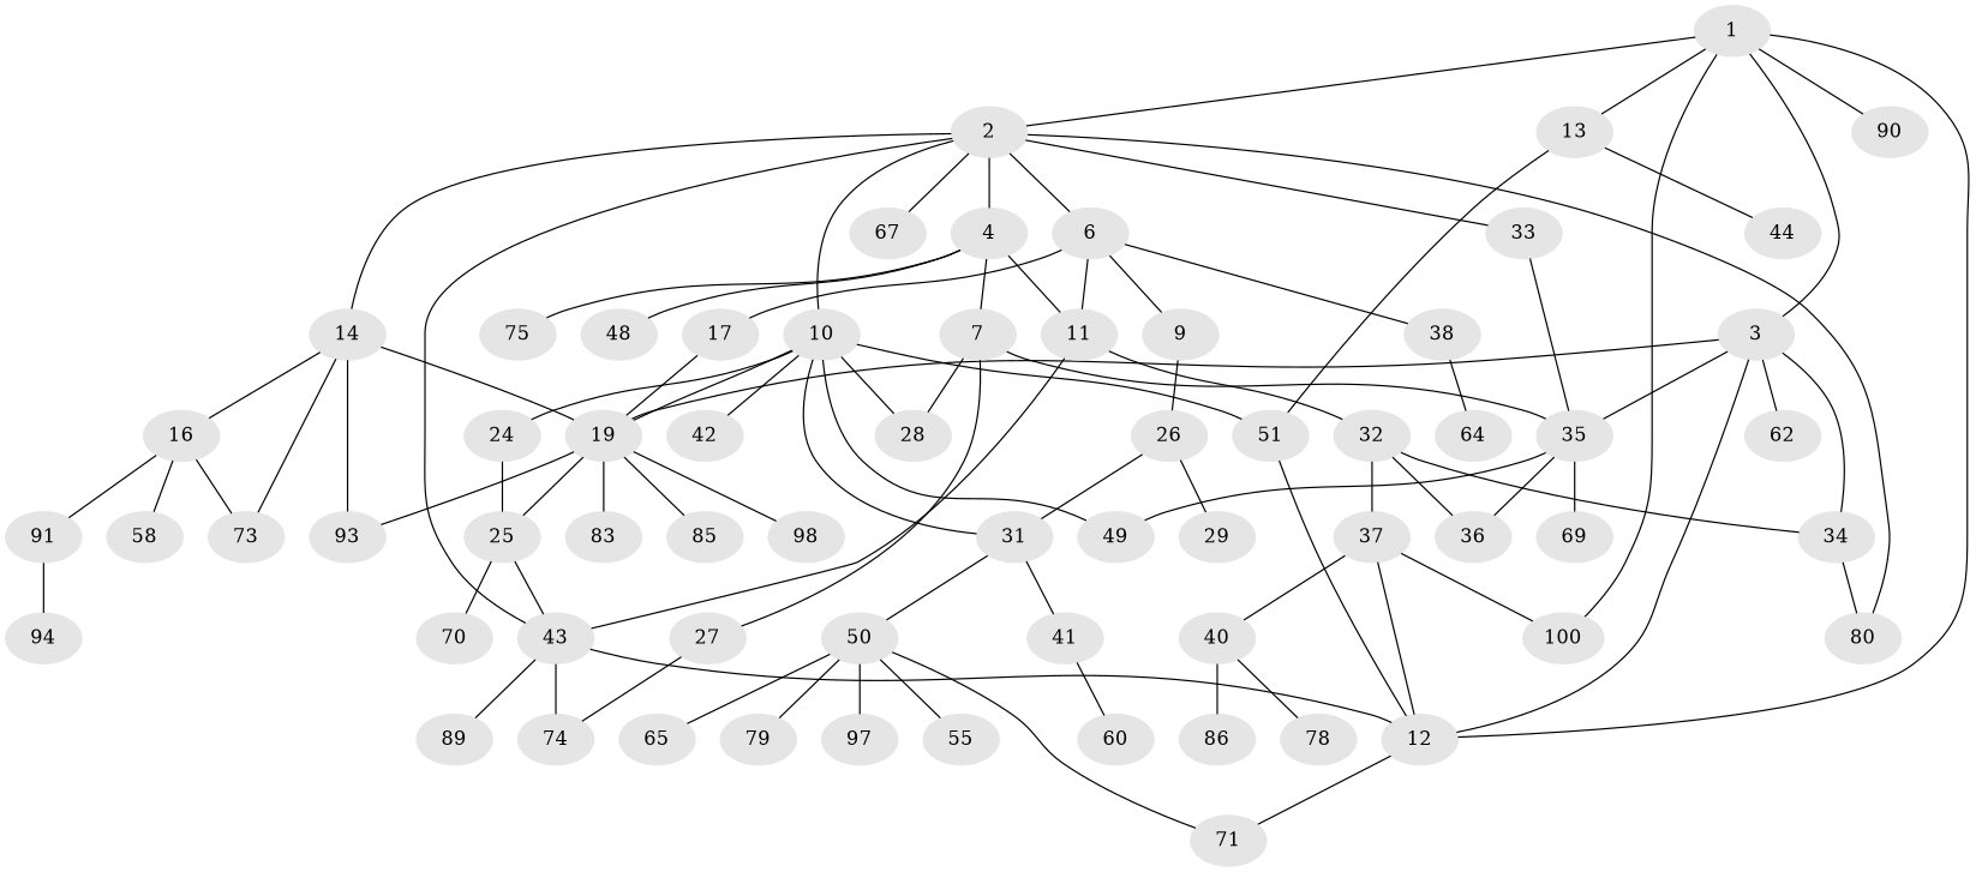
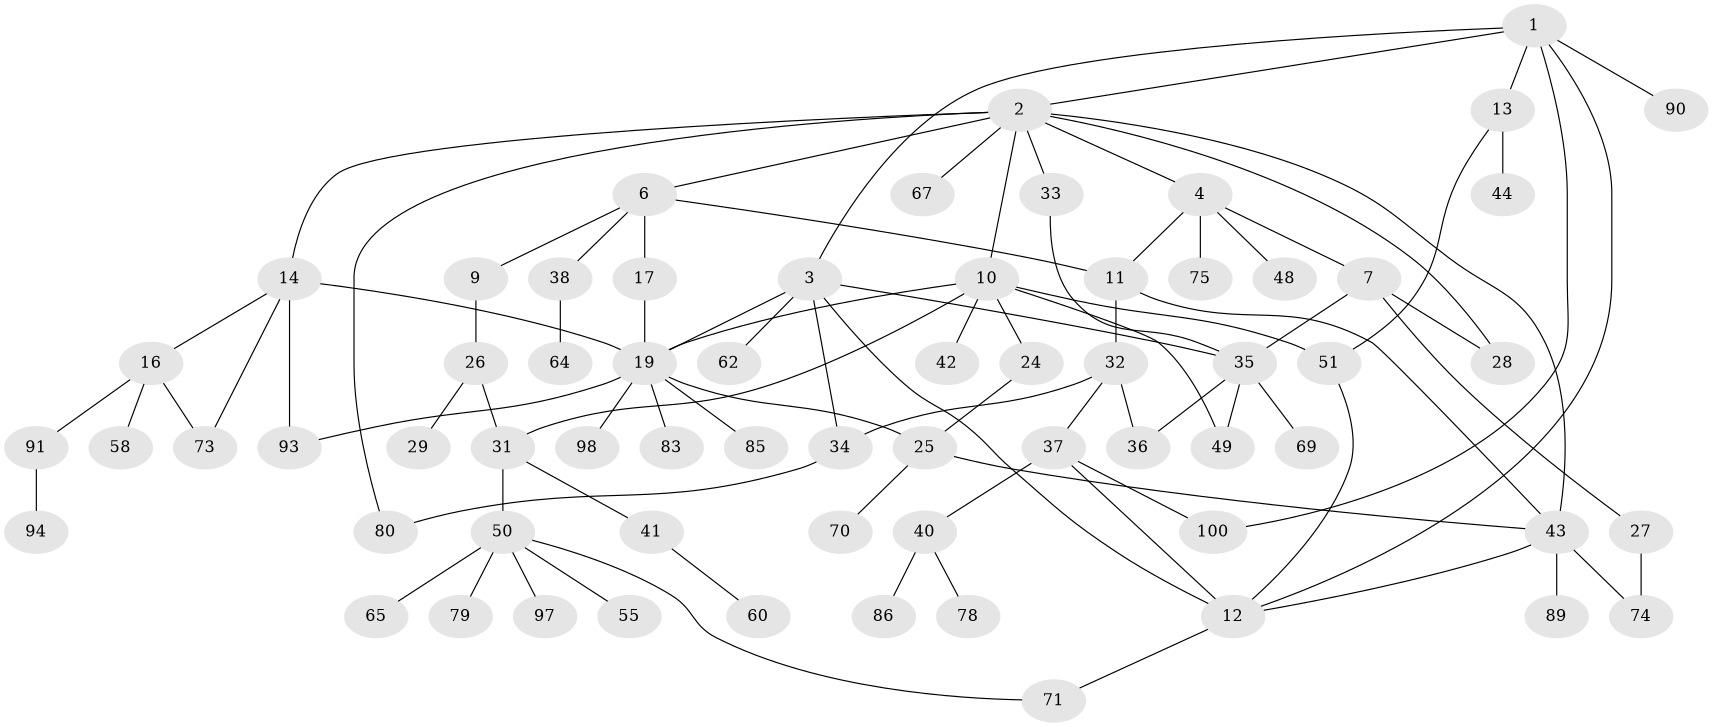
  graph {
    node [color=gray90 style=filled]
    1 [super="+12"]
    2 [super="+5"]
    3 [super="+21"]
    13 [super="+15"]
    n5 [label=12 super="+72"]
    90
    100
    4 [super="+22"]
    6 [super="+8"]
    10 [super="+30"]
    14 [super="+47"]
    28
    33 [super="+66"]
    43 [super="+87"]
    67
    80
    19 [super="+23"]
    34 [super="+92"]
    35 [super="+68"]
    62
    51 [super="+95"]
    44 [super="+45"]
    71 [super="+99"]
    7 [super="+53"]
    11 [super="+20"]
    48
    75
    9
    17 [super="+18"]
    38
    24 [super="+81"]
    31 [super="+77"]
    42 [super="+59"]
    49 [super="+54"]
    16 [super="+56"]
    73 [super="+96"]
    93
    74 [super="+84"]
    89
    25 [super="+57"]
    83
    85
    98
    36
    69
    27
    32 [super="+63"]
    26
    64
    29 [super="+88"]
    41
    50 [super="+82"]
    37 [super="+39"]
    58
    91
    94
    70
    60 [super="+76"]
    55 [super="+61"]
    65
    79
    97
    40 [super="+46"]
    78
    86
    1 -- 2
    1 -- 3
    1 -- 13
    1 -- n5
    1 -- 90
    1 -- 100
    2 -- 4
    2 -- 6
    2 -- 10
    2 -- 14
-   10 -- 28
+   2 -- 28
    2 -- 33
    2 -- 43
    2 -- 67
    2 -- 80
    3 -- n5
    3 -- 19
    3 -- 34
    3 -- 35
    3 -- 62
    13 -- 51
    13 -- 44
    n5 -- 71
    4 -- 7
    4 -- 11
    4 -- 48
    4 -- 75
    6 -- 11
    6 -- 9
    6 -- 17
    6 -- 38
    10 -- 19
    10 -- 51
    10 -- 24
    10 -- 31
    10 -- 42
    10 -- 49
    14 -- 19
    14 -- 16
    14 -- 73
    14 -- 93
    33 -- 35
    43 -- n5
    43 -- 74
    43 -- 89
    19 -- 93
    19 -- 25
    19 -- 83
    19 -- 85
    19 -- 98
    34 -- 80
    35 -- 49
    35 -- 36
    35 -- 69
    51 -- n5
    7 -- 28
    7 -- 35
    7 -- 27
    11 -- 43
    11 -- 32
    9 -- 26
    17 -- 19
    38 -- 64
    24 -- 25
    31 -- 41
    31 -- 50
    16 -- 73
    16 -- 58
    16 -- 91
    25 -- 43
    25 -- 70
    27 -- 74
    32 -- 34
    32 -- 36
    32 -- 37
    26 -- 31
    26 -- 29
    41 -- 60
    50 -- 71
    50 -- 55
    50 -- 65
    50 -- 79 [weight=2]
    50 -- 97
    37 -- n5
    37 -- 100
    37 -- 40
    91 -- 94
    40 -- 78
    40 -- 86
  }
